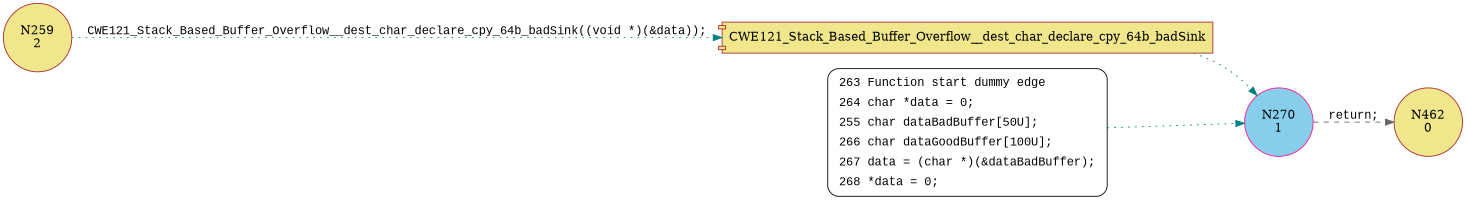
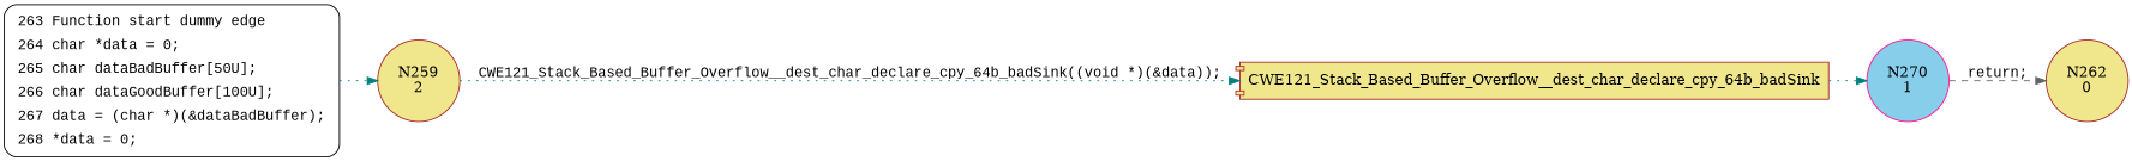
  digraph {
    rankdir=LR
    node [color=brown fillcolor=khaki shape=circle style=filled]
    edge [color=teal fontname="Courier New" style=dotted]
    n1 [label="N259\n2"]
    n2 [label=CWE121_Stack_Based_Buffer_Overflow__dest_char_declare_cpy_64b_badSink shape=component]
    n3 [color=deeppink fillcolor=skyblue label="N270\n1"]
-   n4 [label="N462\n0"]
-   n5 [fillcolor=white fontname="Courier New" label=<<table border="0" cellborder="0" cellpadding="3" bgcolor="white"><tr><td align="right">263</td><td align="left">Function start dummy edge</td></tr><tr><td align="right">264</td><td align="left">char *data = 0;</td></tr><tr><td align="right">255</td><td align="left">char dataBadBuffer[50U];</td></tr><tr><td align="right">266</td><td align="left">char dataGoodBuffer[100U];</td></tr><tr><td align="right">267</td><td align="left">data = (char *)(&amp;dataBadBuffer);</td></tr><tr><td align="right">268</td><td align="left">*data = 0;</td></tr></table>> penwidth=1 shape=Mrecord style="filled,bold" color=""]
+   n4 [label="N262\n0"]
+   n5 [fillcolor=white fontname="Courier New" label=<<table border="0" cellborder="0" cellpadding="3" bgcolor="white"><tr><td align="right">263</td><td align="left">Function start dummy edge</td></tr><tr><td align="right">264</td><td align="left">char *data = 0;</td></tr><tr><td align="right">265</td><td align="left">char dataBadBuffer[50U];</td></tr><tr><td align="right">266</td><td align="left">char dataGoodBuffer[100U];</td></tr><tr><td align="right">267</td><td align="left">data = (char *)(&amp;dataBadBuffer);</td></tr><tr><td align="right">268</td><td align="left">*data = 0;</td></tr></table>> penwidth=1 shape=Mrecord style="filled,bold" color=""]
    n1 -> n2 [label="CWE121_Stack_Based_Buffer_Overflow__dest_char_declare_cpy_64b_badSink((void *)(&data));"]
    n2 -> n3
    n3 -> n4 [color=gray40 label="return;" style=dashed]
-   n5 -> n3 [fontname=""]
+   n5 -> n1 [fontname=""]
  }
